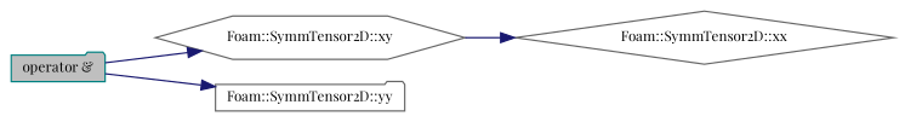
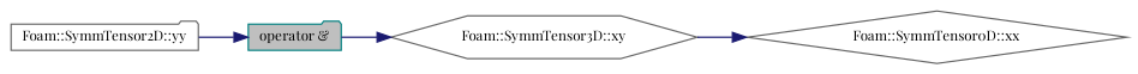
  digraph {
    fontname="Playfair Display"
    rankdir=LR
    node [color=gray40 fontname="Playfair Display" fontsize=10 shape=folder]
    edge [color=midnightblue fontname="Playfair Display" fontsize=10 labelfontname=Helvetica labelfontsize=10 style=solid]
    n1 [color=teal fillcolor=grey75 fontcolor=black height=0.2 label="operator &" style=filled width=0.4]
-   n2 [height=0.2 label="Foam::SymmTensor2D::xy" shape=hexagon width=0.4]
+   n2 [height=0.2 label="Foam::SymmTensor3D::xy" shape=hexagon width=0.4]
    n3 [height=0.2 label="Foam::SymmTensor2D::yy" width=0.4]
-   n4 [height=0.2 label="Foam::SymmTensor2D::xx" shape=diamond width=0.4]
+   n4 [height=0.2 label="Foam::SymmTensor0D::xx" shape=diamond width=0.4]
    n1 -> n2
-   n1 -> n3
+   n3 -> n1
    n2 -> n4
  }
